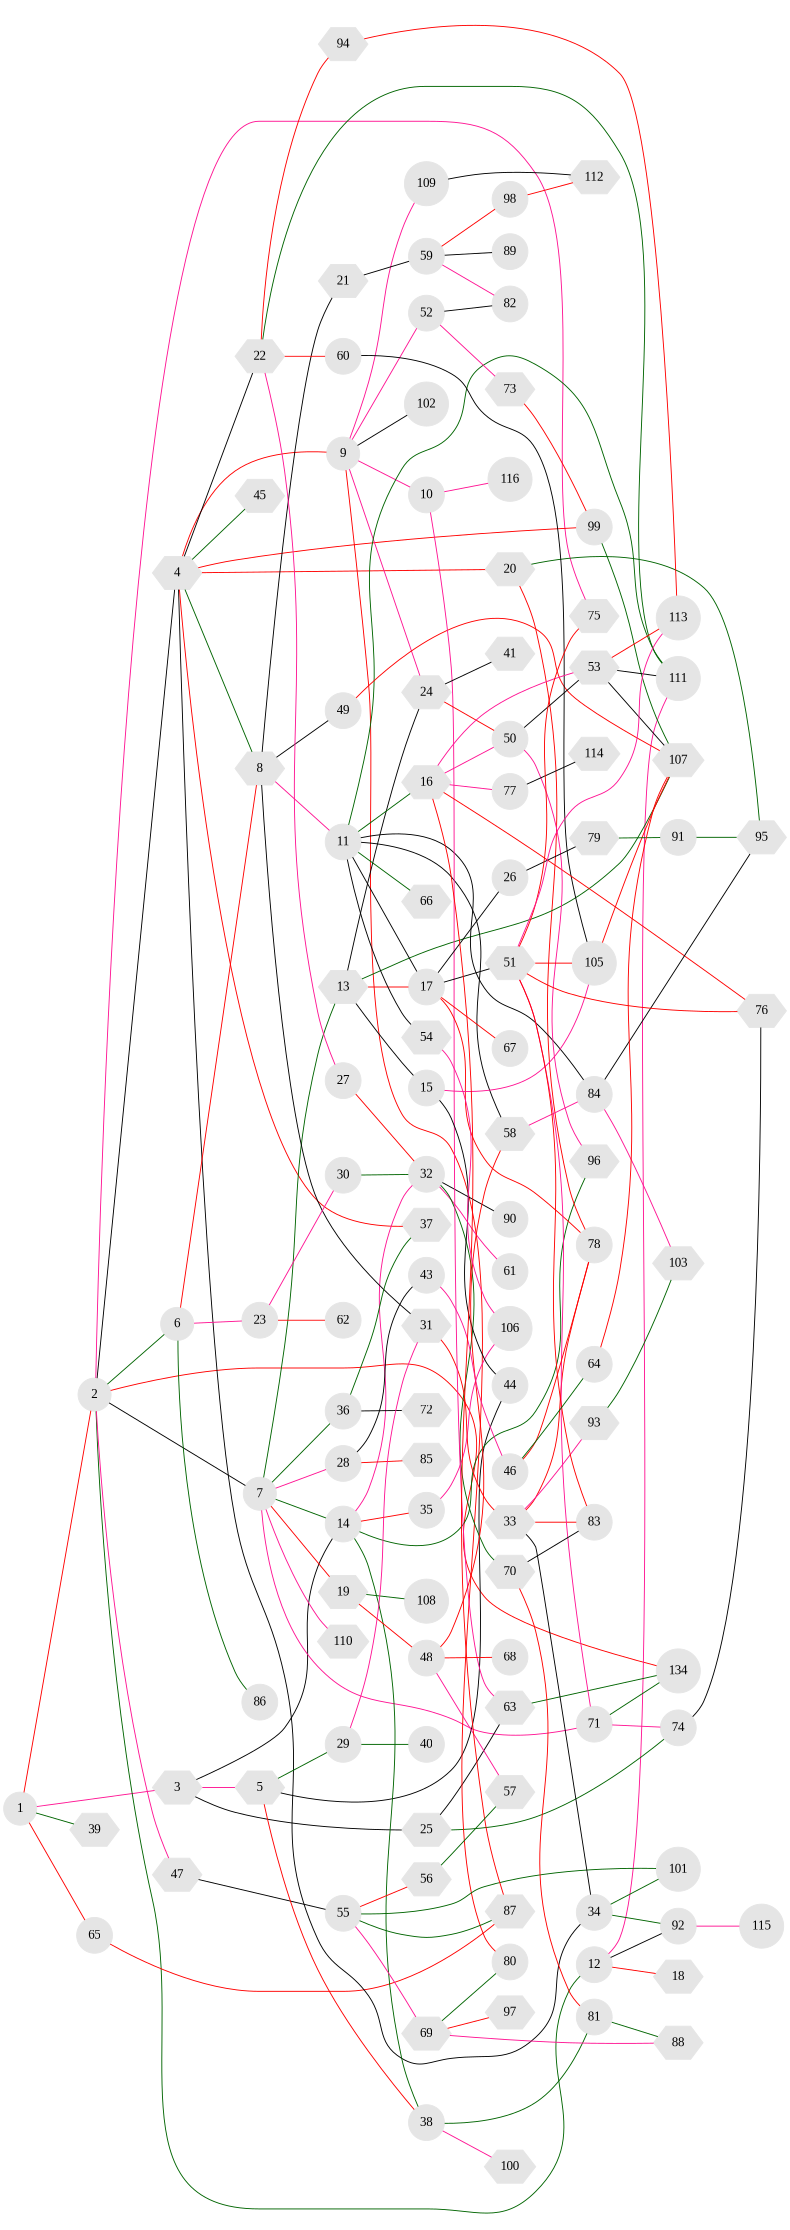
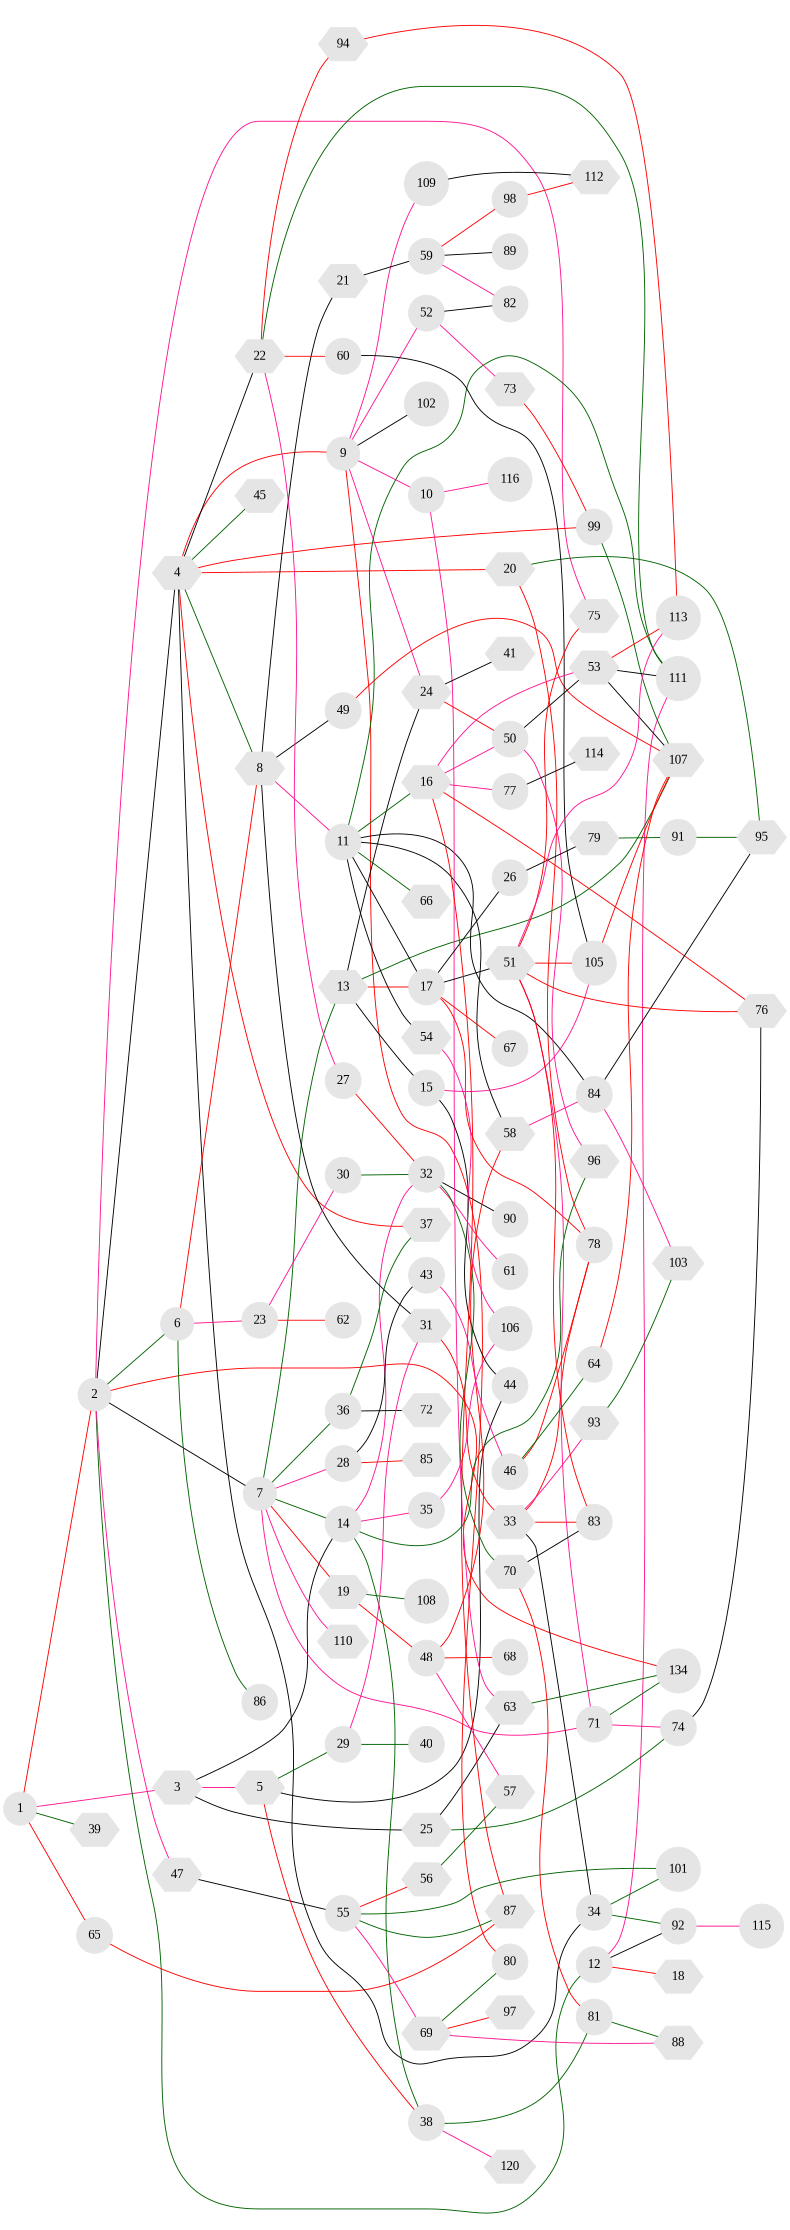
  graph {
    fontname="Liberation Serif"
    rankdir=LR
    node [color=gray90 fontname="Liberation Serif" shape=circle style=filled]
    edge [color=red fontname="Liberation Serif"]
    1
    2
    3 [shape=hexagon]
    39 [shape=hexagon]
    65
    4 [shape=hexagon]
    6
    7
    12
    47 [shape=hexagon]
    75 [shape=hexagon]
    n12 [label=134]
    5 [shape=hexagon]
    14
    25 [shape=hexagon]
    87 [shape=hexagon]
    8 [shape=hexagon]
    9
    20 [shape=hexagon]
    22 [shape=hexagon]
    34
    37 [shape=hexagon]
    45 [shape=hexagon]
    99
    23
    86
    13 [shape=hexagon]
    19 [shape=hexagon]
    28
    36
    71
    110 [shape=hexagon]
    111
    18 [shape=hexagon]
    92
    55
    29
    38
    44
    32
    35
    96 [shape=hexagon]
    63 [shape=hexagon]
    74
    11
    21 [shape=hexagon]
    31 [shape=hexagon]
    49
    10
    24 [shape=hexagon]
    52
    80
    102
    109
    78
    95 [shape=hexagon]
    27
    60
    94 [shape=hexagon]
    101
    107 [shape=hexagon]
    40
    81
-   100 [shape=hexagon]
+   100 [shape=hexagon label=120]
    30
    62
    17
    15
    48
    108
    43
    85 [shape=hexagon]
    72 [shape=hexagon]
    16 [shape=hexagon]
    54 [shape=hexagon]
    58 [shape=hexagon]
    66 [shape=hexagon]
    84
    59
    33 [shape=hexagon]
    116
    50
    41 [shape=hexagon]
    73 [shape=hexagon]
    82
    112 [shape=hexagon]
    53 [shape=hexagon]
    76 [shape=hexagon]
    77
    26
    51 [shape=hexagon]
    67
    106
    103 [shape=hexagon]
    115
    105
    61
    70 [shape=hexagon]
    90
    113
    114 [shape=hexagon]
    79 [shape=hexagon]
    83
    57 [shape=hexagon]
    68
    89
    98
    91
    46
    93 [shape=hexagon]
    88 [shape=hexagon]
    64
    56 [shape=hexagon]
    69 [shape=hexagon]
    97 [shape=hexagon]
    1 -- 2
    1 -- 3 [color=deeppink]
    1 -- 39 [color=darkgreen]
    1 -- 65
    2 -- 4 [color=black]
    2 -- 6 [color=darkgreen]
    2 -- 7 [color=black]
    2 -- 12 [color=darkgreen]
    2 -- 47 [color=deeppink]
    2 -- 75 [color=deeppink]
    2 -- n12
    3 -- 5 [color=deeppink]
    3 -- 14 [color=black]
    3 -- 25 [color=black]
    65 -- 87
    4 -- 8 [color=darkgreen]
    4 -- 9
    4 -- 20
    4 -- 22 [color=black]
    4 -- 34 [color=black]
    4 -- 37
    4 -- 45 [color=darkgreen]
    4 -- 99
    6 -- 8
    6 -- 23 [color=deeppink]
    6 -- 86 [color=darkgreen]
    7 -- 14 [color=darkgreen]
    7 -- 13 [color=darkgreen]
    7 -- 19
    7 -- 28 [color=deeppink]
    7 -- 36 [color=darkgreen]
    7 -- 71 [color=deeppink]
    7 -- 110 [color=deeppink]
    12 -- 111 [color=deeppink]
    12 -- 18
    12 -- 92 [color=black]
    47 -- 55 [color=black]
    5 -- 29 [color=darkgreen]
    5 -- 38
    5 -- 44 [color=black]
    14 -- 38 [color=darkgreen]
    14 -- 32 [color=deeppink]
-   14 -- 35
+   14 -- 35 [color=deeppink]
    14 -- 96 [color=darkgreen]
    25 -- 63 [color=black]
    25 -- 74 [color=darkgreen]
    8 -- 11 [color=deeppink]
    8 -- 21 [color=black]
    8 -- 31 [color=black]
    8 -- 49 [color=black]
    9 -- 10 [color=deeppink]
    9 -- 24 [color=deeppink]
    9 -- 52 [color=deeppink]
    9 -- 80
    9 -- 102 [color=black]
    9 -- 109 [color=deeppink]
    20 -- 78
    20 -- 95 [color=darkgreen]
    22 -- 111 [color=darkgreen]
    22 -- 27 [color=deeppink]
    22 -- 60
    22 -- 94
    34 -- 92 [color=darkgreen]
    34 -- 101 [color=darkgreen]
    99 -- 107 [color=darkgreen]
    23 -- 30 [color=deeppink]
    23 -- 62
    13 -- 24 [color=black]
    13 -- 107 [color=darkgreen]
    13 -- 17
    13 -- 15 [color=black]
    19 -- 48
    19 -- 108 [color=darkgreen]
    28 -- 43 [color=black]
    28 -- 85
    36 -- 37 [color=darkgreen]
    36 -- 72 [color=black]
    71 -- n12 [color=darkgreen]
    71 -- 74 [color=deeppink]
    92 -- 115 [color=deeppink]
    55 -- 87 [color=darkgreen]
    55 -- 101 [color=darkgreen]
    55 -- 56
    55 -- 69 [color=deeppink]
    29 -- 31 [color=deeppink]
    29 -- 40 [color=darkgreen]
    38 -- 81 [color=darkgreen]
    38 -- 100 [color=deeppink]
    32 -- 61 [color=deeppink]
    32 -- 70 [color=darkgreen]
    32 -- 90 [color=black]
    35 -- 106 [color=deeppink]
    63 -- n12 [color=darkgreen]
    74 -- 76 [color=black]
    11 -- 111 [color=darkgreen]
    11 -- 17 [color=black]
    11 -- 16 [color=darkgreen]
    11 -- 54 [color=black]
    11 -- 58 [color=black]
    11 -- 66 [color=darkgreen]
    11 -- 84 [color=black]
    21 -- 59 [color=black]
    31 -- 33
    49 -- 107
    10 -- 63 [color=deeppink]
    10 -- 116 [color=deeppink]
    24 -- 50
    24 -- 41 [color=black]
    52 -- 73 [color=deeppink]
    52 -- 82 [color=black]
    109 -- 112 [color=black]
    27 -- 32
    60 -- 105 [color=black]
    94 -- 113
    81 -- 88 [color=darkgreen]
    30 -- 32 [color=darkgreen]
    17 -- 78
    17 -- 26 [color=black]
    17 -- 51 [color=black]
    17 -- 67
    15 -- 44 [color=black]
    15 -- 105 [color=deeppink]
    48 -- 58
    48 -- 57 [color=deeppink]
    48 -- 68
    43 -- 46 [color=deeppink]
    16 -- 87
    16 -- 50 [color=deeppink]
    16 -- 53 [color=deeppink]
    16 -- 76
    16 -- 77 [color=deeppink]
    54 -- 106 [color=deeppink]
    58 -- 84 [color=deeppink]
    84 -- 95 [color=black]
    84 -- 103 [color=deeppink]
    59 -- 82 [color=deeppink]
    59 -- 89 [color=black]
    59 -- 98
    33 -- 34 [color=black]
    33 -- 78
    33 -- 83
    33 -- 93 [color=deeppink]
    50 -- 96 [color=deeppink]
    50 -- 53 [color=black]
    73 -- 99
    53 -- 111 [color=black]
    53 -- 107 [color=black]
    53 -- 113
    77 -- 114 [color=black]
    26 -- 79 [color=black]
    51 -- 75
    51 -- 71 [color=deeppink]
    51 -- 76
    51 -- 105
    51 -- 113 [color=deeppink]
    51 -- 83
    105 -- 107
    70 -- 81
    70 -- 83 [color=black]
    79 -- 91 [color=darkgreen]
    98 -- 112
    91 -- 95 [color=darkgreen]
    46 -- 78
    46 -- 64 [color=darkgreen]
    93 -- 103 [color=darkgreen]
    64 -- 107
    56 -- 57 [color=darkgreen]
    69 -- 80 [color=darkgreen]
    69 -- 88 [color=deeppink]
    69 -- 97
  }
